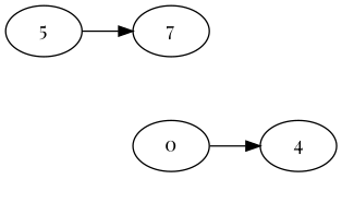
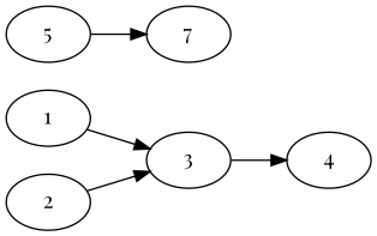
  digraph {
    fontname="Playfair Display"
    rankdir=LR
    node [fontname="Playfair Display"]
    edge [fontname="Playfair Display"]
-   3 [label=0]
+   1
+   3
+   2
    4
    5
    7
+   1 -> 3
    3 -> 4
+   2 -> 3
    5 -> 7
  }
